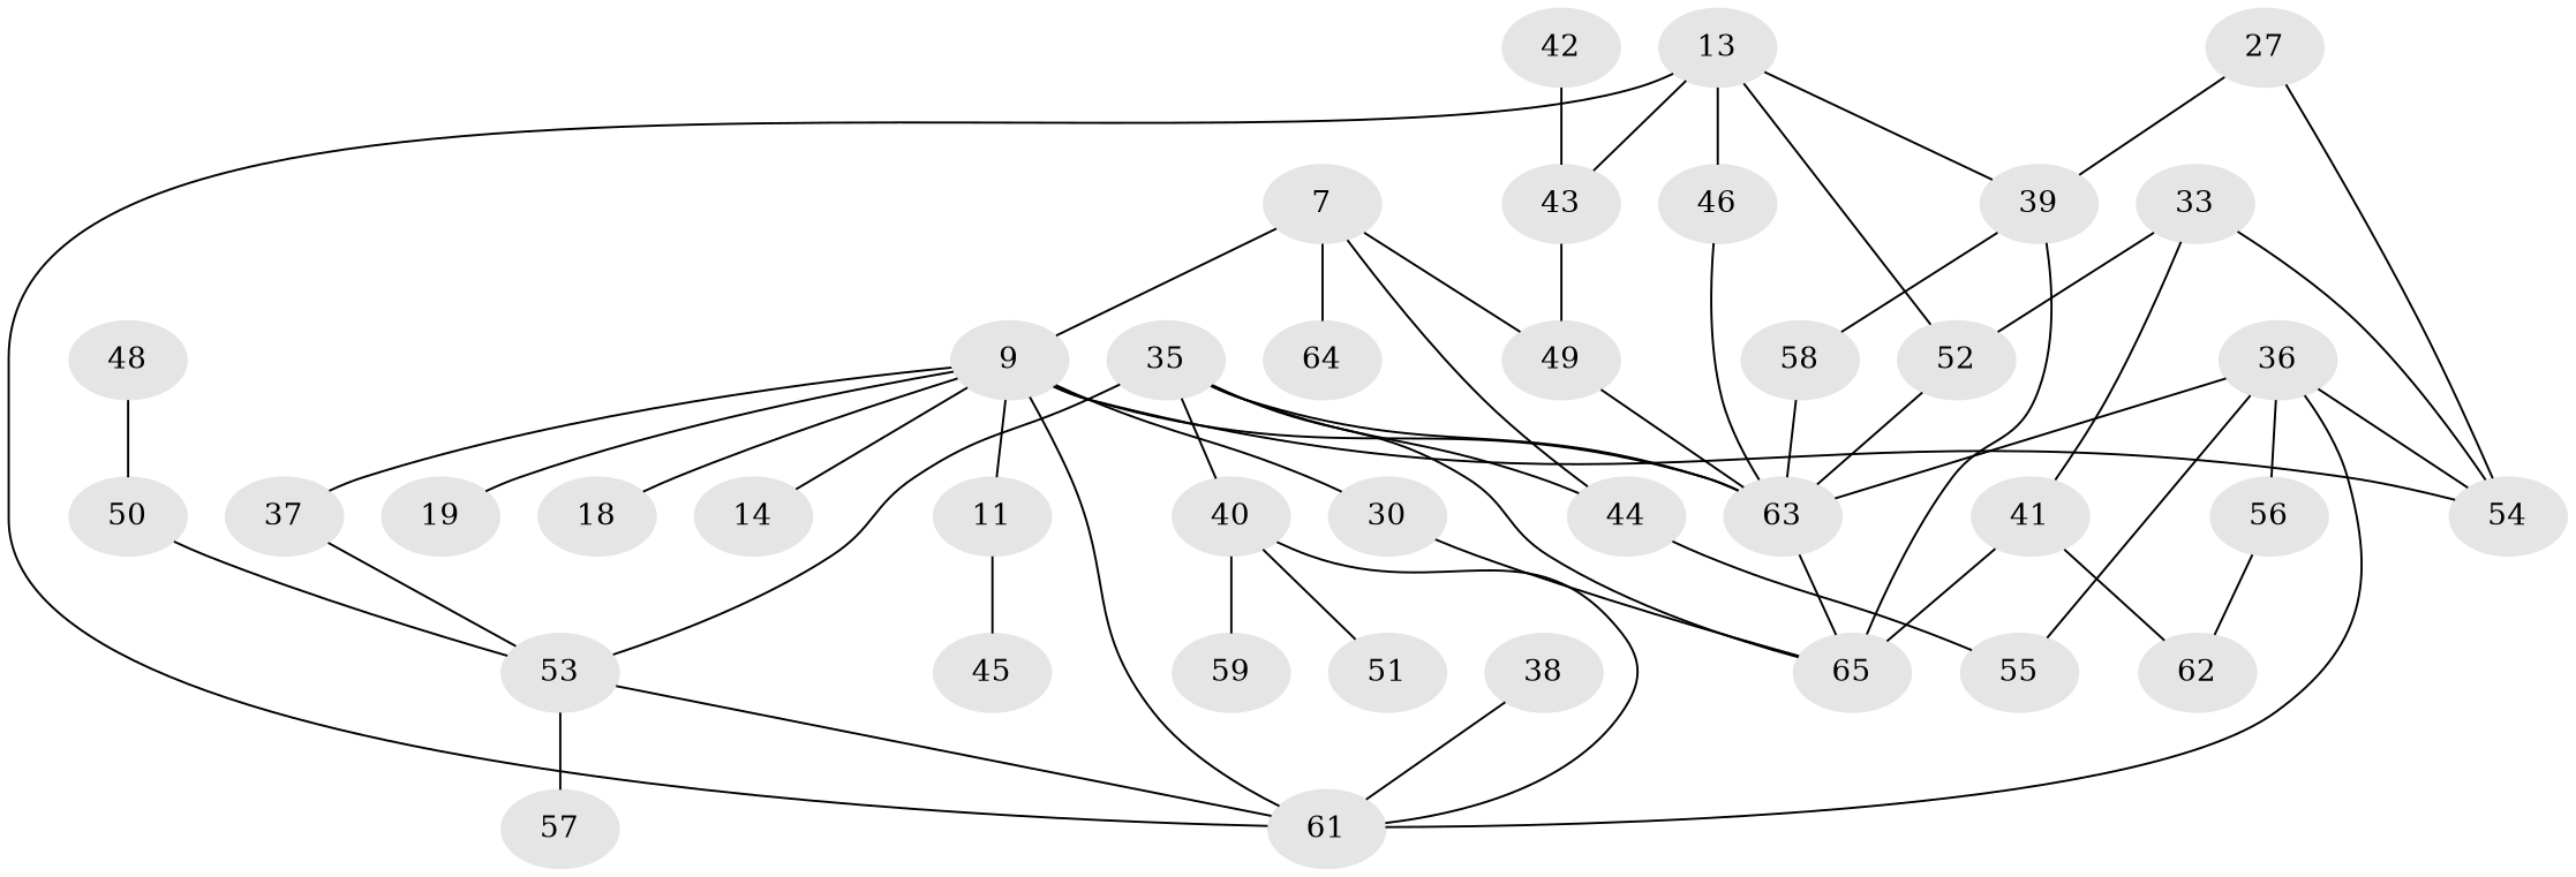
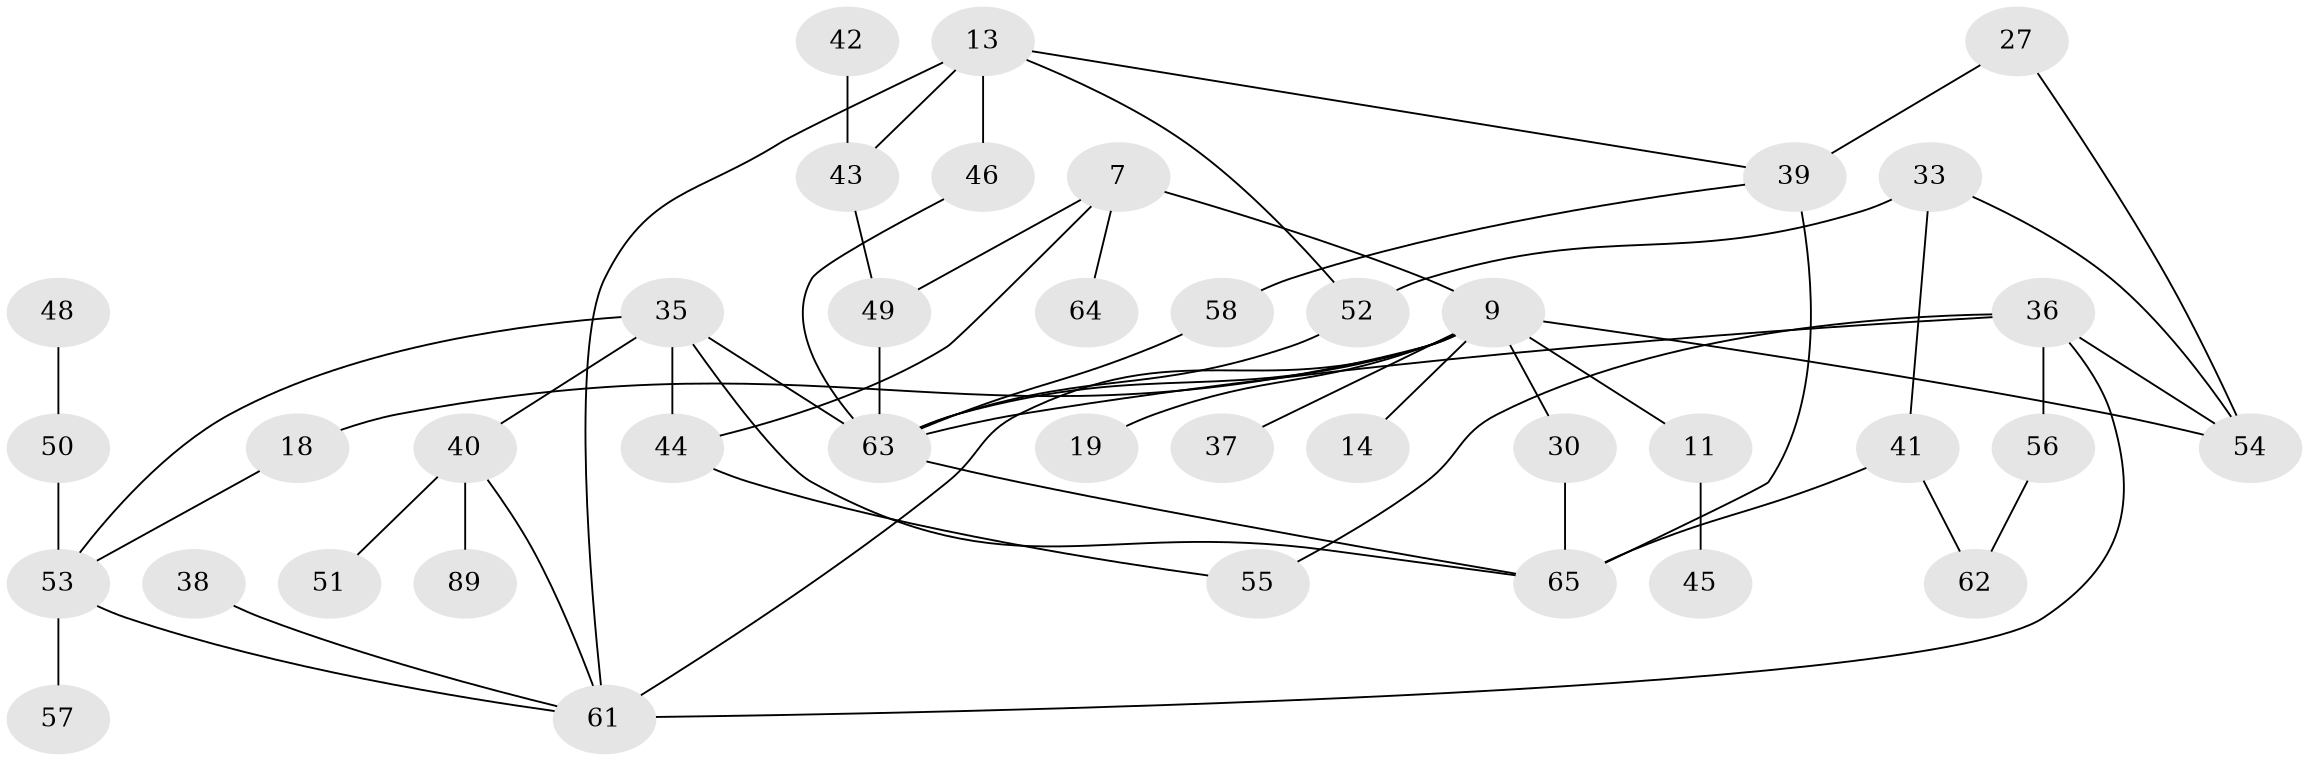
  graph {
    node [color=gray90 style=filled]
    9 [super="+3"]
    n2 [label=18]
    11
    14
    19
    30
    37 [super="+22"]
    54 [super="+8+24"]
    61 [super="+6"]
    63 [super="+31+29+25+62"]
    7
    44
    49 [super="+32"]
    64
    55
    45
    65 [super="+20+47"]
    53 [super="+28"]
    39 [super="+18"]
    58
    13
    43 [super="+15"]
    46
    52 [super="+26"]
    27
    33
    41
    n28 [label=62]
    35 [super="+34"]
    40
    51
-   59
+   59 [label=89]
    57
    36 [super="+23"]
    56
    38
    42
    48
    50
    9 -- n2
    9 -- 11
    9 -- 14
    9 -- 19
    9 -- 30 [weight=2]
    9 -- 37
    9 -- 54 [weight=2]
    9 -- 61
    9 -- 63 [weight=4]
    11 -- 45
    30 -- 65
-   37 -- 53
+   n2 -- 53
    63 -- 65
    7 -- 9 [weight=2]
    7 -- 44
    7 -- 49
    7 -- 64
    44 -- 55
    49 -- 63
    53 -- 61
    53 -- 57
    39 -- 65 [weight=2]
    39 -- 58
    58 -- 63
    13 -- 61
    13 -- 39
    13 -- 43 [weight=2]
    13 -- 46
    13 -- 52
    43 -- 49
    46 -- 63
    52 -- 63
    27 -- 54
    27 -- 39
    33 -- 54
    33 -- 52
    33 -- 41
    41 -- 65
    41 -- n28
    35 -- 63 [weight=2]
    35 -- 44
    35 -- 65
    35 -- 53
    35 -- 40
    40 -- 61
    40 -- 51
    40 -- 59
    36 -- 54
    36 -- 61
    36 -- 63
    36 -- 55
    36 -- 56
    56 -- n28
    38 -- 61
    42 -- 43
    48 -- 50
    50 -- 53
  }
